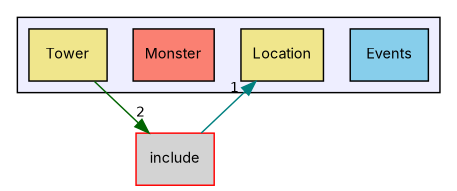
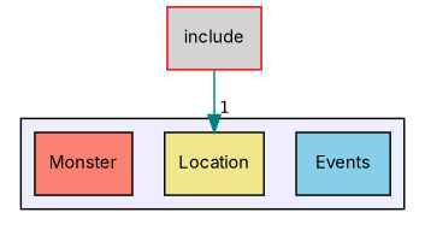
  digraph {
    compound=true
    fontname=Inter
    node [color=black fillcolor=khaki fontname=Inter fontsize=10 shape=box style=filled]
    edge [fontname=Inter labeldistance=1.5 labelfontname=Helvetica labelfontsize=10]
    n1 [fillcolor=skyblue label=Events]
    n2 [label=Location]
    n3 [fillcolor=salmon label=Monster]
-   n4 [label=Tower]
    n5 [color=red fillcolor=lightgrey label=include]
    subgraph cluster_1 {
      bgcolor="#eeeeff"
      pencolor=black
      n1
      n2
      n3
-     n4
    }
-   n4 -> n5 [color=darkgreen headlabel=2]
    n5 -> n2 [color=teal headlabel=1]
  }
